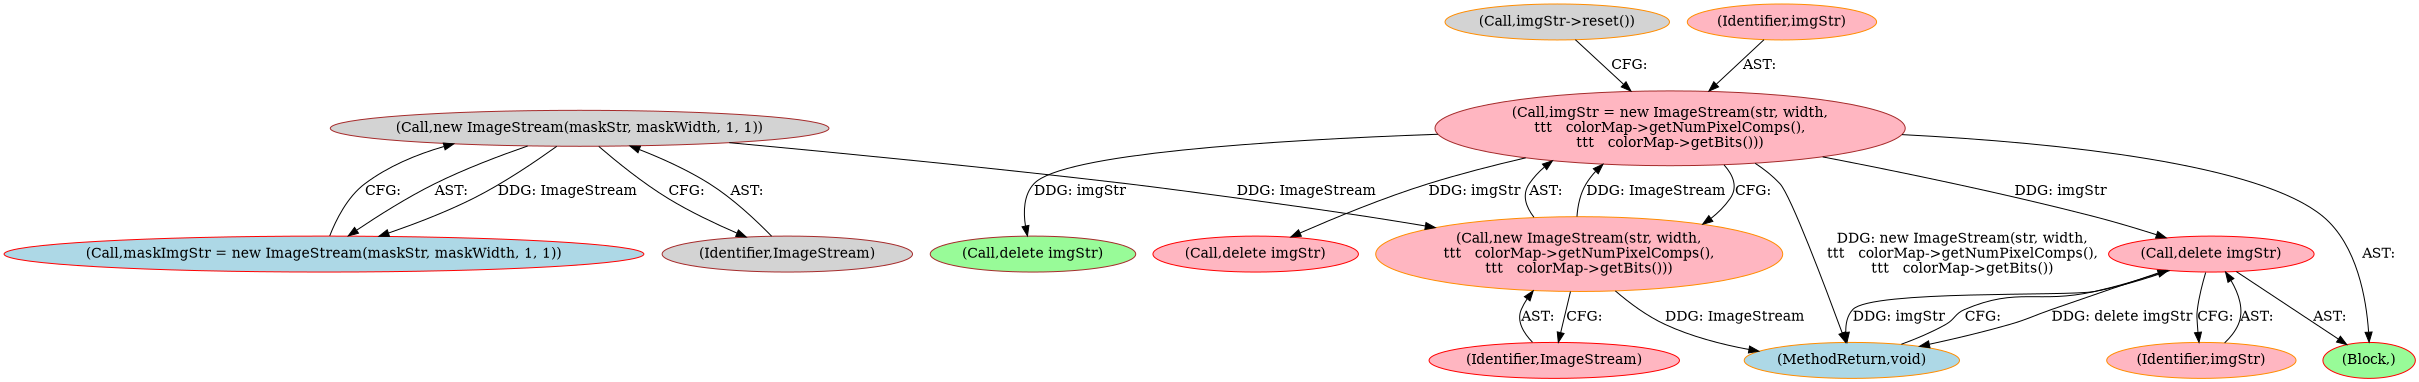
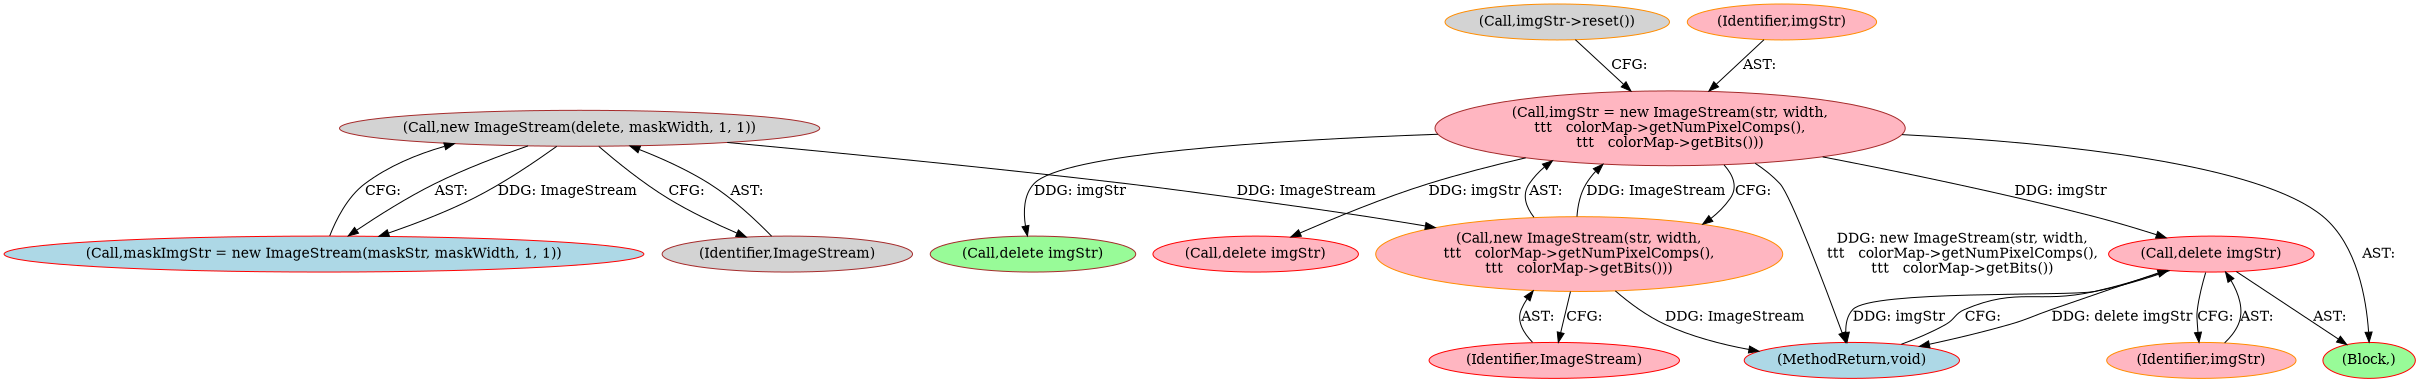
  digraph {
    node [color=red fillcolor=lightpink style=filled]
    n1 [label="(Call,delete imgStr)"]
-   n2 [color=darkorange fillcolor=lightblue label="(MethodReturn,void)"]
+   n2 [fillcolor=lightblue label="(MethodReturn,void)"]
    n3 [fillcolor=palegreen label="(Block,)"]
    n4 [color=darkorange label="(Identifier,imgStr)"]
    n5 [color=brown label="(Call,imgStr = new ImageStream(str, width,\n\t\t\t   colorMap->getNumPixelComps(),\n\t\t\t   colorMap->getBits()))"]
    n6 [color=darkorange label="(Call,new ImageStream(str, width,\n\t\t\t   colorMap->getNumPixelComps(),\n\t\t\t   colorMap->getBits()))"]
    n7 [color=brown fillcolor=palegreen label="(Call,delete imgStr)"]
    n8 [label="(Call,delete imgStr)"]
    n9 [label="(Identifier,ImageStream)"]
-   n10 [color=brown fillcolor=lightgrey label="(Call,new ImageStream(maskStr, maskWidth, 1, 1))"]
+   n10 [color=brown fillcolor=lightgrey label="(Call,new ImageStream(delete, maskWidth, 1, 1))"]
    n11 [color=brown fillcolor=lightgrey label="(Identifier,ImageStream)"]
    n12 [fillcolor=lightblue label="(Call,maskImgStr = new ImageStream(maskStr, maskWidth, 1, 1))"]
    n13 [color=darkorange fillcolor=lightgrey label="(Call,imgStr->reset())"]
    n14 [color=darkorange label="(Identifier,imgStr)"]
    n1 -> n2 [label="DDG: delete imgStr"]
    n1 -> n2 [label="DDG: imgStr"]
    n1 -> n3 [label="AST: "]
    n1 -> n4 [label="CFG: "]
    n2 -> n1 [label="CFG: "]
    n4 -> n1 [label="AST: "]
    n5 -> n1 [label="DDG: imgStr"]
    n5 -> n2 [label="DDG: new ImageStream(str, width,\n\t\t\t   colorMap->getNumPixelComps(),\n\t\t\t   colorMap->getBits())"]
    n5 -> n3 [label="AST: "]
    n5 -> n6 [label="CFG: "]
    n5 -> n7 [label="DDG: imgStr"]
    n5 -> n8 [label="DDG: imgStr"]
    n6 -> n2 [label="DDG: ImageStream"]
    n6 -> n5 [label="AST: "]
    n6 -> n5 [label="DDG: ImageStream"]
    n6 -> n9 [label="CFG: "]
    n9 -> n6 [label="AST: "]
    n10 -> n6 [label="DDG: ImageStream"]
    n10 -> n11 [label="CFG: "]
    n10 -> n12 [label="AST: "]
    n10 -> n12 [label="DDG: ImageStream"]
    n11 -> n10 [label="AST: "]
    n12 -> n10 [label="CFG: "]
    n13 -> n5 [label="CFG: "]
    n14 -> n5 [label="AST: "]
  }
